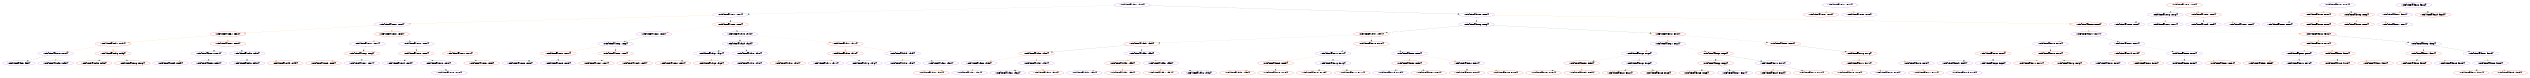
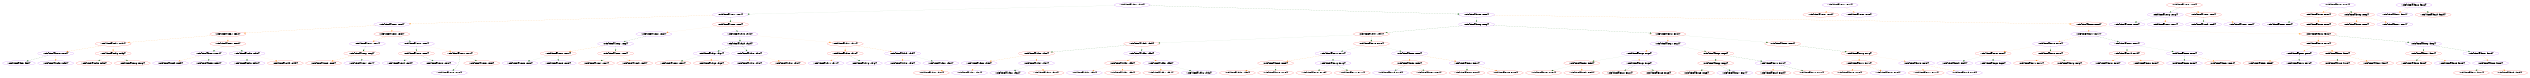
  digraph {
    fontname="DejaVu Sans"
    node [color=red fontname="DejaVu Sans"]
    edge [arrowhead=diamond color=darkgreen fontname="DejaVu Sans" style=dashed]
    n1 [color=purple label="Node{data=[4981, 4981]}"]
    n2 [color=purple label="Node{data=[4814, 4814]}"]
    n3 [color=purple label="Node{data=[5088, 5088]}"]
    n4 [color=purple label="Node{data=[4300, 4300]}"]
    n5 [label="Node{data=[4830, 4830]}"]
    n6 [color=purple label="Node{data=[5056, 5056]}"]
    n7 [label="Node{data=[5285, 5285]}"]
    n8 [label="Node{data=[1334, 1334]}"]
    n9 [label="Node{data=[4308, 4308]}"]
    n10 [color=purple label="Node{data=[4822, 4822]}"]
    n11 [color=purple label="Node{data=[4973, 4973]}"]
    n12 [label="Node{data=[1294, 1294]}"]
    n13 [label="Node{data=[3551, 3551]}"]
    n14 [color=purple label="Node{data=[4304, 4304]}"]
    n15 [color=purple label="Node{data=[4312, 4312]}"]
    n16 [color=purple label="Node{data=[1273, 1273]}"]
    n17 [label="Node{data=[1296, 1296]}"]
    n18 [color=purple label="Node{data=[2084, 2084]}"]
    n19 [color=purple label="Node{data=[4298, 4298]}"]
    n20 [color=purple label="Node{data=[935, 935]}"]
    n21 [color=purple label="Node{data=[1293, 1293]}"]
    n22 [label="Node{data=[1295, 1295]}"]
    n23 [label="Node{data=[1326, 1326]}"]
    n24 [color=purple label="Node{data=[1359, 1359]}"]
    n25 [color=purple label="Node{data=[3531, 3531]}"]
    n26 [color=purple label="Node{data=[3592, 3592]}"]
    n27 [label="Node{data=[4299, 4299]}"]
    n28 [label="Node{data=[4306, 4306]}"]
    n29 [label="Node{data=[4310, 4310]}"]
    n30 [label="Node{data=[4314, 4314]}"]
    n31 [color=purple label="Node{data=[4302, 4302]}"]
    n32 [label="Node{data=[4301, 4301]}"]
    n33 [color=purple label="Node{data=[4303, 4303]}"]
    n34 [label="Node{data=[4305, 4305]}"]
    n35 [color=purple label="Node{data=[4307, 4307]}"]
    n36 [color=purple label="Node{data=[4309, 4309]}"]
    n37 [color=purple label="Node{data=[4311, 4311]}"]
    n38 [color=purple label="Node{data=[4313, 4313]}"]
    n39 [label="Node{data=[4315, 4315]}"]
    n40 [color=purple label="Node{data=[4826, 4826]}"]
    n41 [color=purple label="Node{data=[4969, 4969]}"]
    n42 [label="Node{data=[4977, 4977]}"]
    n43 [label="Node{data=[4818, 4818]}"]
    n44 [color=purple label="Node{data=[4816, 4816]}"]
    n45 [label="Node{data=[4820, 4820]}"]
    n46 [label="Node{data=[4824, 4824]}"]
    n47 [label="Node{data=[4828, 4828]}"]
    n48 [color=purple label="Node{data=[4815, 4815]}"]
    n49 [color=purple label="Node{data=[4817, 4817]}"]
    n50 [color=purple label="Node{data=[4819, 4819]}"]
    n51 [color=purple label="Node{data=[4821, 4821]}"]
    n52 [color=purple label="Node{data=[4823, 4823]}"]
    n53 [color=purple label="Node{data=[4825, 4825]}"]
    n54 [label="Node{data=[4827, 4827]}"]
    n55 [label="Node{data=[4829, 4829]}"]
    n56 [color=purple label="Node{data=[4967, 4967]}"]
    n57 [color=purple label="Node{data=[4971, 4971]}"]
    n58 [label="Node{data=[4975, 4975]}"]
    n59 [color=purple label="Node{data=[4979, 4979]}"]
    n60 [label="Node{data=[4831, 4831]}"]
    n61 [label="Node{data=[4968, 4968]}"]
    n62 [color=purple label="Node{data=[4970, 4970]}"]
    n63 [label="Node{data=[4972, 4972]}"]
    n64 [color=purple label="Node{data=[4974, 4974]}"]
    n65 [color=purple label="Node{data=[4976, 4976]}"]
    n66 [color=purple label="Node{data=[4978, 4978]}"]
    n67 [color=purple label="Node{data=[4980, 4980]}"]
    n68 [label="Node{data=[4997, 4997]}"]
    n69 [label="Node{data=[5072, 5072]}"]
    n70 [color=purple label="Node{data=[5277, 5277]}"]
    n71 [label="Node{data=[9302, 9302]}"]
    n72 [label="Node{data=[4989, 4989]}"]
    n73 [label="Node{data=[5048, 5048]}"]
    n74 [color=purple label="Node{data=[5064, 5064]}"]
    n75 [label="Node{data=[5080, 5080]}"]
    n76 [label="Node{data=[4985, 4985]}"]
    n77 [color=purple label="Node{data=[4993, 4993]}"]
    n78 [color=purple label="Node{data=[5044, 5044]}"]
    n79 [color=purple label="Node{data=[5052, 5052]}"]
    n80 [color=purple label="Node{data=[4983, 4983]}"]
    n81 [color=purple label="Node{data=[4987, 4987]}"]
    n82 [label="Node{data=[4991, 4991]}"]
    n83 [color=purple label="Node{data=[4995, 4995]}"]
    n84 [label="Node{data=[4982, 4982]}"]
    n85 [color=purple label="Node{data=[4984, 4984]}"]
    n86 [color=purple label="Node{data=[4986, 4986]}"]
    n87 [label="Node{data=[4988, 4988]}"]
    n88 [color=purple label="Node{data=[4990, 4990]}"]
    n89 [label="Node{data=[4992, 4992]}"]
    n90 [label="Node{data=[4994, 4994]}"]
    n91 [color=purple label="Node{data=[4996, 4996]}"]
    n92 [label="Node{data=[5025, 5025]}"]
    n93 [color=purple label="Node{data=[5046, 5046]}"]
    n94 [label="Node{data=[5050, 5050]}"]
    n95 [color=purple label="Node{data=[5054, 5054]}"]
    n96 [label="Node{data=[4998, 4998]}"]
    n97 [label="Node{data=[5043, 5043]}"]
    n98 [label="Node{data=[5045, 5045]}"]
    n99 [label="Node{data=[5047, 5047]}"]
    n100 [color=purple label="Node{data=[5049, 5049]}"]
    n101 [label="Node{data=[5051, 5051]}"]
    n102 [label="Node{data=[5053, 5053]}"]
    n103 [label="Node{data=[5055, 5055]}"]
    n104 [color=purple label="Node{data=[5060, 5060]}"]
    n105 [label="Node{data=[5068, 5068]}"]
    n106 [label="Node{data=[5076, 5076]}"]
    n107 [label="Node{data=[5058, 5058]}"]
    n108 [color=purple label="Node{data=[5062, 5062]}"]
    n109 [label="Node{data=[5066, 5066]}"]
    n110 [color=purple label="Node{data=[5070, 5070]}"]
    n111 [label="Node{data=[5057, 5057]}"]
    n112 [label="Node{data=[5059, 5059]}"]
    n113 [label="Node{data=[5061, 5061]}"]
    n114 [label="Node{data=[5063, 5063]}"]
    n115 [label="Node{data=[5065, 5065]}"]
    n116 [color=purple label="Node{data=[5067, 5067]}"]
    n117 [label="Node{data=[5069, 5069]}"]
    n118 [label="Node{data=[5071, 5071]}"]
    n119 [label="Node{data=[5074, 5074]}"]
    n120 [color=purple label="Node{data=[5078, 5078]}"]
    n121 [color=purple label="Node{data=[5084, 5084]}"]
    n122 [label="Node{data=[5082, 5082]}"]
    n123 [label="Node{data=[5086, 5086]}"]
    n124 [label="Node{data=[5073, 5073]}"]
    n125 [color=purple label="Node{data=[5075, 5075]}"]
    n126 [label="Node{data=[5077, 5077]}"]
    n127 [color=purple label="Node{data=[5079, 5079]}"]
    n128 [color=purple label="Node{data=[5081, 5081]}"]
    n129 [label="Node{data=[5083, 5083]}"]
    n130 [label="Node{data=[5085, 5085]}"]
    n131 [color=purple label="Node{data=[5087, 5087]}"]
    n132 [color=purple label="Node{data=[5273, 5273]}"]
    n133 [color=purple label="Node{data=[5281, 5281]}"]
    n134 [label="Node{data=[8540, 8540]}"]
    n135 [color=purple label="Node{data=[9306, 9306]}"]
    n136 [label="Node{data=[5242, 5242]}"]
    n137 [label="Node{data=[5275, 5275]}"]
    n138 [label="Node{data=[5279, 5279]}"]
    n139 [color=purple label="Node{data=[5283, 5283]}"]
    n140 [color=purple label="Node{data=[5109, 5109]}"]
    n141 [color=purple label="Node{data=[5263, 5263]}"]
    n142 [label="Node{data=[5274, 5274]}"]
    n143 [label="Node{data=[5276, 5276]}"]
    n144 [color=purple label="Node{data=[5278, 5278]}"]
    n145 [label="Node{data=[5280, 5280]}"]
    n146 [color=purple label="Node{data=[5282, 5282]}"]
    n147 [label="Node{data=[5284, 5284]}"]
    n148 [color=purple label="Node{data=[6512, 6512]}"]
    n149 [label="Node{data=[9300, 9300]}"]
    n150 [label="Node{data=[9304, 9304]}"]
    n151 [color=purple label="Node{data=[9310, 9310]}"]
    n152 [label="Node{data=[5553, 5553]}"]
    n153 [color=purple label="Node{data=[8370, 8370]}"]
    n154 [label="Node{data=[9043, 9043]}"]
    n155 [label="Node{data=[9301, 9301]}"]
    n156 [label="Node{data=[9303, 9303]}"]
    n157 [color=purple label="Node{data=[9305, 9305]}"]
    n158 [color=purple label="Node{data=[9308, 9308]}"]
    n159 [label="Node{data=[9307, 9307]}"]
    n160 [label="Node{data=[9309, 9309]}"]
    n161 [color=purple label="Node{data=[9366, 9366]}"]
    n162 [color=purple label="Node{data=[9311, 9311]}"]
    n163 [label="Node{data=[9369, 9369]}"]
    n1 -> n2 [style=dotted]
    n1 -> n3
    n2 -> n4 [arrowhead=normal color=darkorange]
    n2 -> n5
    n3 -> n6 [arrowhead=normal]
    n3 -> n7 [color=darkorange]
    n4 -> n8 [arrowhead=normal color=darkorange]
    n4 -> n9 [arrowhead=normal color=darkorange style=dotted]
    n5 -> n10 [color=darkorange style=dotted]
    n5 -> n11 [arrowhead=normal style=dotted]
    n6 -> n68 [arrowhead=normal]
    n6 -> n69
    n7 -> n70 [arrowhead=normal color=darkorange style=dotted]
    n7 -> n71 [color=darkorange style=dotted]
    n8 -> n12 [arrowhead=normal color=darkorange]
    n8 -> n13 [arrowhead=normal color=darkorange style=dotted]
    n9 -> n14 [color=darkorange]
    n9 -> n15 [arrowhead=normal style=dotted]
    n10 -> n40 [arrowhead=normal]
    n11 -> n41
    n11 -> n42 [color=darkorange style=dotted]
    n12 -> n16 [color=darkorange]
    n12 -> n17 [arrowhead=normal color=darkorange style=dotted]
    n13 -> n18 [style=dotted]
    n13 -> n19 [style=dotted]
    n14 -> n28
    n15 -> n29 [arrowhead=normal]
    n15 -> n30 [color=darkorange style=dotted]
    n16 -> n20 [arrowhead=normal]
    n16 -> n21 [arrowhead=normal color=darkorange]
    n17 -> n22 [arrowhead=normal style=dotted]
    n17 -> n23 [arrowhead=normal style=dotted]
    n18 -> n24 [arrowhead=normal color=darkorange]
    n18 -> n25 [arrowhead=normal style=dotted]
    n19 -> n26 [style=dotted]
    n19 -> n27 [color=darkorange style=dotted]
    n28 -> n34 [color=darkorange]
    n28 -> n35 [arrowhead=normal style=dotted]
    n29 -> n36 [style=dotted]
    n29 -> n37 [arrowhead=normal]
-   n37 -> n38
+   n30 -> n38
    n30 -> n39 [arrowhead=normal style=dotted]
    n31 -> n32 [arrowhead=normal color=darkorange style=dotted]
    n31 -> n33 [arrowhead=normal color=darkorange]
    n40 -> n46 [arrowhead=normal color=darkorange]
    n40 -> n47 [arrowhead=normal]
    n41 -> n56
    n41 -> n57 [arrowhead=normal]
    n42 -> n58 [color=darkorange]
    n42 -> n59 [arrowhead=normal color=darkorange]
    n43 -> n44 [arrowhead=normal]
    n43 -> n45 [color=darkorange style=dotted]
    n44 -> n48 [style=dotted]
    n44 -> n49 [color=darkorange style=dotted]
    n45 -> n50 [arrowhead=normal]
    n45 -> n51 [color=darkorange style=dotted]
    n46 -> n52 [style=dotted]
    n46 -> n53 [arrowhead=normal]
    n47 -> n54 [style=dotted]
    n47 -> n55 [arrowhead=normal color=darkorange]
    n56 -> n60 [style=dotted]
    n56 -> n61 [color=darkorange style=dotted]
    n57 -> n62 [arrowhead=normal color=darkorange]
    n57 -> n63 [color=darkorange style=dotted]
    n58 -> n64 [arrowhead=normal color=darkorange]
    n58 -> n65
    n59 -> n66 [color=darkorange]
    n59 -> n67 [arrowhead=normal style=dotted]
    n68 -> n72 [arrowhead=normal style=dotted]
    n68 -> n73
    n69 -> n74 [arrowhead=normal color=darkorange]
    n69 -> n75 [style=dotted]
    n70 -> n132 [arrowhead=normal color=darkorange]
    n70 -> n133 [arrowhead=normal]
    n71 -> n134 [color=darkorange]
    n71 -> n135
    n72 -> n76 [arrowhead=normal]
    n72 -> n77 [arrowhead=normal style=dotted]
    n73 -> n78 [arrowhead=normal style=dotted]
    n73 -> n79 [arrowhead=normal style=dotted]
    n74 -> n104 [color=darkorange style=dotted]
    n74 -> n105 [arrowhead=normal style=dotted]
    n75 -> n106
    n76 -> n80 [color=darkorange]
    n76 -> n81 [color=darkorange style=dotted]
    n77 -> n82 [arrowhead=normal color=darkorange]
    n77 -> n83 [color=darkorange]
    n78 -> n92 [arrowhead=normal color=darkorange]
    n78 -> n93 [arrowhead=normal style=dotted]
    n79 -> n94 [color=darkorange style=dotted]
    n79 -> n95 [color=darkorange]
    n80 -> n84 [color=darkorange style=dotted]
    n80 -> n85 [color=darkorange]
    n81 -> n86 [style=dotted]
    n81 -> n87 [color=darkorange]
    n82 -> n88 [arrowhead=normal color=darkorange style=dotted]
    n82 -> n89 [arrowhead=normal color=darkorange]
    n83 -> n90 [color=darkorange]
    n83 -> n91 [style=dotted]
    n92 -> n96 [color=darkorange style=dotted]
    n92 -> n97 [arrowhead=normal]
    n93 -> n98 [style=dotted]
    n93 -> n99
    n94 -> n100 [arrowhead=normal]
    n94 -> n101 [arrowhead=normal style=dotted]
    n95 -> n102
    n95 -> n103 [color=darkorange]
    n104 -> n107 [style=dotted]
    n104 -> n108 [arrowhead=normal color=darkorange style=dotted]
    n105 -> n109 [style=dotted]
    n105 -> n110
    n106 -> n119 [color=darkorange]
    n106 -> n120 [arrowhead=normal color=darkorange style=dotted]
    n107 -> n111 [style=dotted]
    n107 -> n112 [color=darkorange]
    n108 -> n113 [arrowhead=normal]
    n108 -> n114 [arrowhead=normal]
    n109 -> n115 [style=dotted]
    n109 -> n116
    n110 -> n117 [arrowhead=normal color=darkorange]
    n110 -> n118 [arrowhead=normal]
    n119 -> n124 [color=darkorange style=dotted]
    n119 -> n125 [color=darkorange]
    n120 -> n126 [arrowhead=normal color=darkorange style=dotted]
    n120 -> n127 [arrowhead=normal color=darkorange]
    n121 -> n122 [arrowhead=normal color=darkorange]
    n121 -> n123 [style=dotted]
    n122 -> n128 [style=dotted]
    n122 -> n129 [arrowhead=normal color=darkorange]
    n123 -> n130 [color=darkorange style=dotted]
    n123 -> n131 [color=darkorange]
    n132 -> n136 [color=darkorange style=dotted]
    n132 -> n137
+   n133 -> n138 [arrowhead=normal style=dotted]
    n133 -> n139 [style=dotted]
    n134 -> n148 [arrowhead=normal color=darkorange]
    n134 -> n149 [color=darkorange style=dotted]
    n135 -> n150 [arrowhead=normal style=dotted]
    n135 -> n151 [arrowhead=normal]
    n136 -> n140 [style=dotted]
    n136 -> n141 [style=dotted]
    n137 -> n142 [color=darkorange style=dotted]
    n137 -> n143 [arrowhead=normal]
    n138 -> n144 [color=darkorange]
    n138 -> n145 [arrowhead=normal color=darkorange style=dotted]
    n139 -> n146 [arrowhead=normal]
    n139 -> n147 [arrowhead=normal color=darkorange]
    n148 -> n152 [arrowhead=normal color=darkorange style=dotted]
    n148 -> n153 [arrowhead=normal]
    n149 -> n154 [style=dotted]
    n149 -> n155 [color=darkorange]
    n150 -> n156
    n150 -> n157 [color=darkorange]
    n151 -> n158 [arrowhead=normal color=darkorange]
    n158 -> n159 [style=dotted]
    n158 -> n160 [color=darkorange style=dotted]
    n161 -> n162 [color=darkorange]
    n161 -> n163 [style=dotted]
  }
